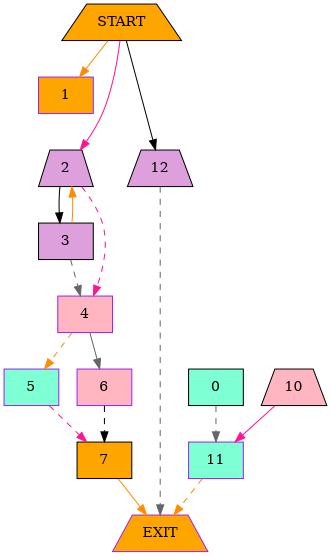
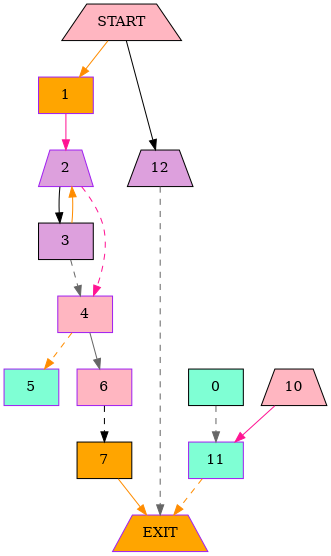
  digraph {
    node [color=black fillcolor=lightpink shape=box style=filled]
    edge [color=darkorange style=solid]
-   n1 [fillcolor=orange label=START shape=trapezium]
+   n1 [label=START shape=trapezium]
    1 [color=purple fillcolor=orange]
    12 [fillcolor=plum shape=trapezium]
-   2 [fillcolor=plum shape=trapezium]
+   2 [color=purple fillcolor=plum shape=trapezium]
    n5 [color=purple fillcolor=orange label=EXIT shape=trapezium]
    3 [fillcolor=plum]
    4 [color=purple]
    5 [color=purple fillcolor=aquamarine]
    6 [color=purple]
    7 [fillcolor=orange]
    n11 [fillcolor=aquamarine label=0]
    11 [color=purple fillcolor=aquamarine]
    10 [shape=trapezium]
    n1 -> 1
    n1 -> 12 [color=black]
-   n1 -> 2 [color=deeppink]
+   1 -> 2 [color=deeppink]
    12 -> n5 [color=gray40 style=dashed]
    2 -> 3 [color=black]
    2 -> 4 [color=deeppink style=dashed]
    3 -> 2
    3 -> 4 [color=gray40 style=dashed]
    4 -> 5 [style=dashed]
    4 -> 6 [color=gray40]
-   5 -> 7 [color=deeppink style=dashed]
    6 -> 7 [color=black style=dashed]
    7 -> n5
    n11 -> 11 [color=gray40 style=dashed]
    11 -> n5 [style=dashed]
    10 -> 11 [color=deeppink]
  }
